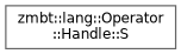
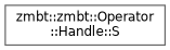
  digraph {
    rankdir=LR
-   n1 [color=grey40 fillcolor=white fontname=Helvetica fontsize=10 height=0.2 label="zmbt::lang::Operator\l::Handle::S" shape=box style=filled width=0.4]
+   n1 [color=grey40 fillcolor=white fontname=Helvetica fontsize=10 height=0.2 label="zmbt::zmbt::Operator\l::Handle::S" shape=box style=filled width=0.4]
  }
